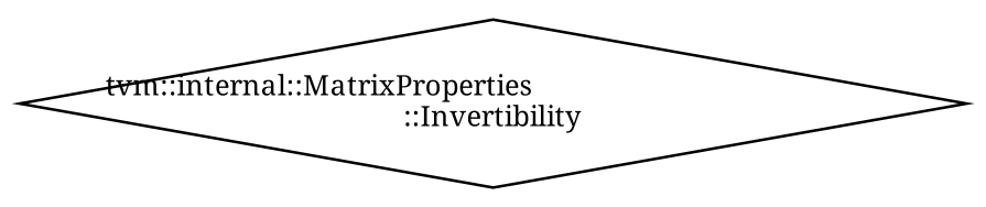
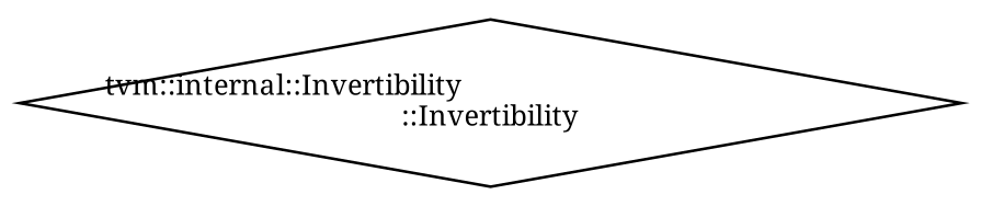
  digraph {
    rankdir=LR
    fontname="Noto Serif"
-   n1 [color=black fillcolor=white fontname="Noto Serif" fontsize=10 height=0.2 label="tvm::internal::MatrixProperties\l::Invertibility" shape=diamond style=filled width=0.4]
+   n1 [color=black fillcolor=white fontname="Noto Serif" fontsize=10 height=0.2 label="tvm::internal::Invertibility\l::Invertibility" shape=diamond style=filled width=0.4]
  }
